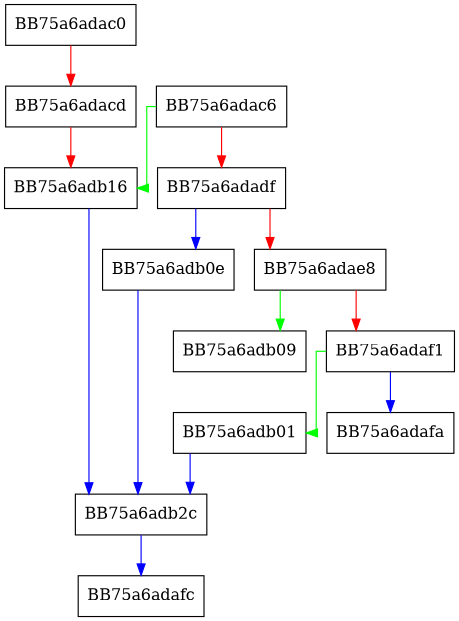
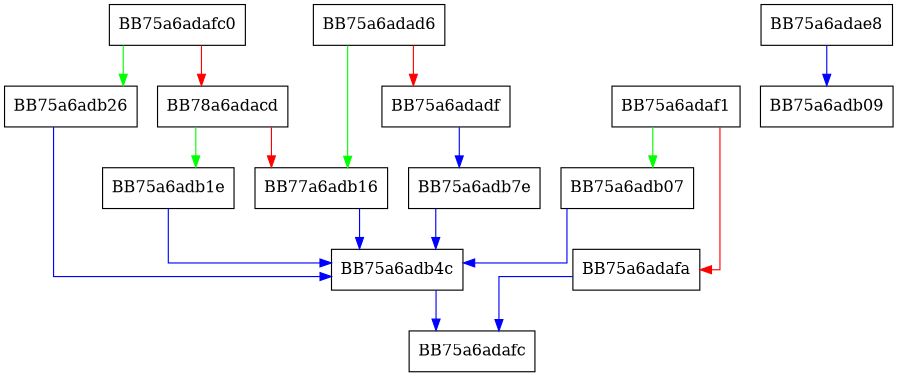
  digraph {
    splines=ortho
    node [shape=box]
    edge [color=blue]
-   BB75a6adac0
-   BB75a6adacd
-   BB75a6adb2c
-   BB75a6adb16
+   BB75a6adac0 [label=BB75a6adafc0]
+   BB75a6adb26
+   BB75a6adacd [label=BB78a6adacd]
+   BB75a6adb2c [label=BB75a6adb4c]
+   BB75a6adb1e
+   BB75a6adb16 [label=BB77a6adb16]
    BB75a6adafc
-   BB75a6adad6 [label=BB75a6adac6]
+   BB75a6adad6
    BB75a6adadf
-   BB75a6adb0e
+   BB75a6adb0e [label=BB75a6adb7e]
    BB75a6adae8
    BB75a6adb09
    BB75a6adaf1
-   BB75a6adb01
+   BB75a6adb01 [label=BB75a6adb07]
    BB75a6adafa
+   BB75a6adac0 -> BB75a6adb26 [color=green]
    BB75a6adac0 -> BB75a6adacd [color=red]
+   BB75a6adb26 -> BB75a6adb2c
+   BB75a6adacd -> BB75a6adb1e [color=green]
    BB75a6adacd -> BB75a6adb16 [color=red]
    BB75a6adb2c -> BB75a6adafc
+   BB75a6adb1e -> BB75a6adb2c
    BB75a6adb16 -> BB75a6adb2c
    BB75a6adad6 -> BB75a6adb16 [color=green]
    BB75a6adad6 -> BB75a6adadf [color=red]
    BB75a6adadf -> BB75a6adb0e
-   BB75a6adadf -> BB75a6adae8 [color=red]
    BB75a6adb0e -> BB75a6adb2c
-   BB75a6adae8 -> BB75a6adb09 [color=green]
-   BB75a6adae8 -> BB75a6adaf1 [color=red]
+   BB75a6adae8 -> BB75a6adb09
    BB75a6adaf1 -> BB75a6adb01 [color=green]
-   BB75a6adaf1 -> BB75a6adafa
+   BB75a6adaf1 -> BB75a6adafa [color=red]
    BB75a6adb01 -> BB75a6adb2c
+   BB75a6adafa -> BB75a6adafc
  }
